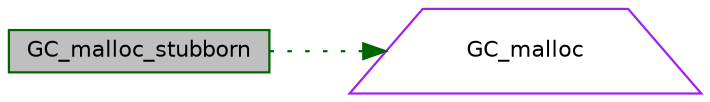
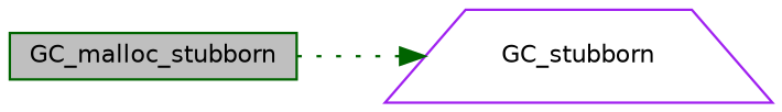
  digraph {
    rankdir=LR
    node [fontname=Helvetica fontsize=10 style=filled]
    n1 [color=darkgreen fillcolor=grey75 fontcolor=black height=0.2 label=GC_malloc_stubborn shape=box width=0.4]
-   n2 [color=purple fillcolor=white height=0.2 label=GC_malloc shape=trapezium width=0.4]
+   n2 [color=purple fillcolor=white height=0.2 label=GC_stubborn shape=trapezium width=0.4]
    n1 -> n2 [color=darkgreen fontname=Helvetica fontsize=10 labelfontname=Helvetica labelfontsize=10 style=dotted arrowhead=normal]
  }
